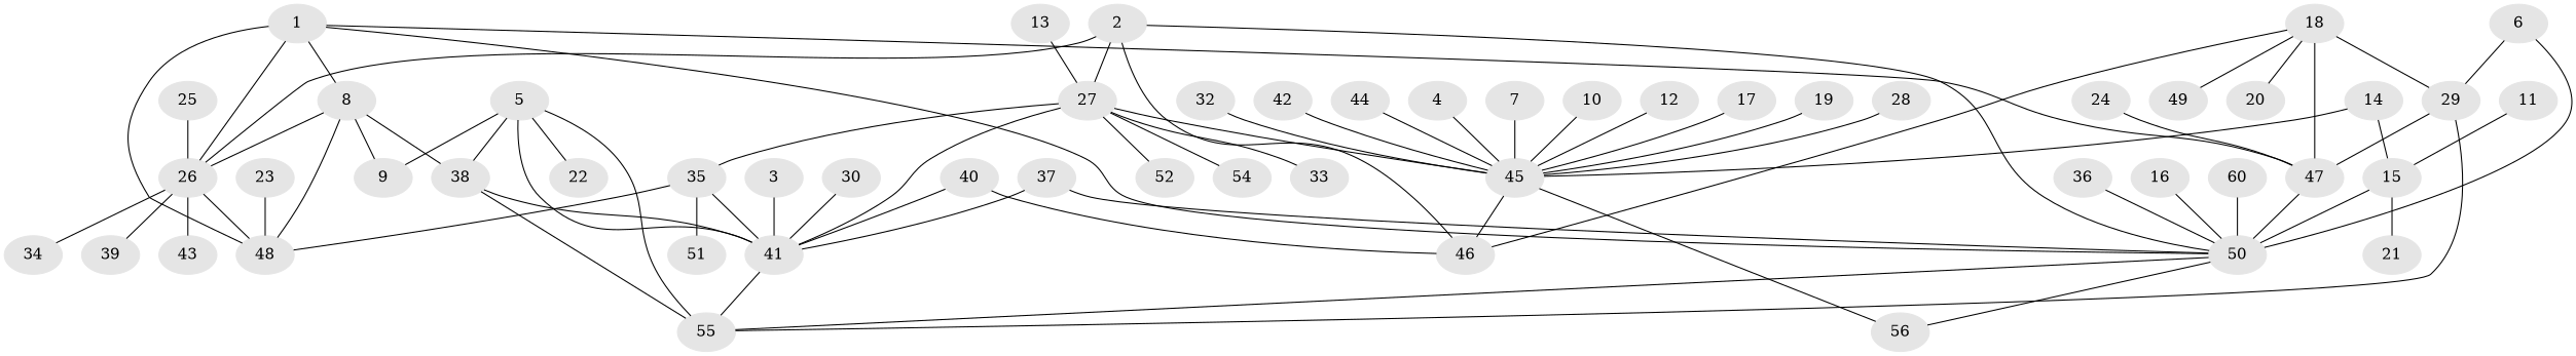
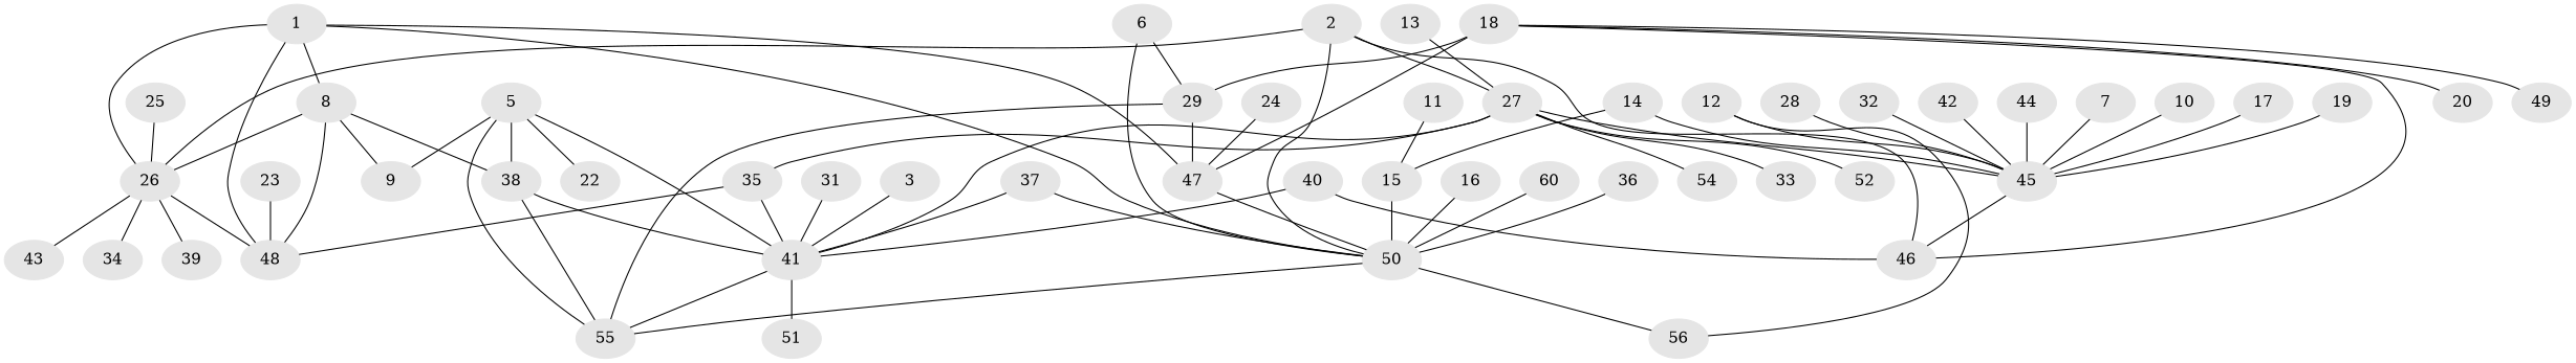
  graph {
    node [color=gray90 style=filled]
    edge [weight=1.0]
    1
    8
    26
    47
    48
    50
    9
    38
    34
    39
    43
    55
    56
    2
    27
    46
    45
    41
    33
    35
    52
    54
    3
    51
-   4
    5
    22
    6
    29
    7
    10
    11
    15
-   21
    12
    13
    14
    16
    17
    18
    20
    49
    19
    23
    24
    25
    28
    n48 [label=60]
-   31 [label=30]
+   31
    32
    36
    37
    40
    42
    44
    1 -- 8
    1 -- 26 [weight=2.0]
    1 -- 47
    1 -- 48
    1 -- 50
    8 -- 26 [weight=2.0]
    8 -- 48
    8 -- 9
    8 -- 38
    26 -- 48 [weight=2.0]
    26 -- 34
    26 -- 39
    26 -- 43
    47 -- 50 [weight=2.0]
    50 -- 55
    50 -- 56
    38 -- 55
    38 -- 41
    2 -- 26
    2 -- 50
    2 -- 27 [weight=2.0]
    2 -- 46
    27 -- 45 [weight=2.0]
    27 -- 41
    27 -- 33
    27 -- 35
    27 -- 52
    27 -- 54
-   45 -- 56
+   12 -- 56
    45 -- 46
    41 -- 55
-   35 -- 51
+   41 -- 51
    35 -- 48
    35 -- 41
    3 -- 41
-   4 -- 45
    5 -- 9
    5 -- 38 [weight=2.0]
    5 -- 55 [weight=2.0]
    5 -- 41 [weight=2.0]
    5 -- 22
    6 -- 50
    6 -- 29
    29 -- 47 [weight=2.0]
    29 -- 55
    7 -- 45
    10 -- 45
    11 -- 15
    15 -- 50 [weight=4.0]
-   15 -- 21
    12 -- 45
    13 -- 27
    14 -- 45
    14 -- 15
    16 -- 50
    17 -- 45
    18 -- 47 [weight=4.0]
    18 -- 46
    18 -- 29 [weight=2.0]
    18 -- 20
    18 -- 49
    19 -- 45
    23 -- 48
    24 -- 47
    25 -- 26
    28 -- 45
    n48 -- 50
    31 -- 41
    32 -- 45
    36 -- 50
    37 -- 50
    37 -- 41
    40 -- 46
    40 -- 41
    42 -- 45
    44 -- 45
  }
